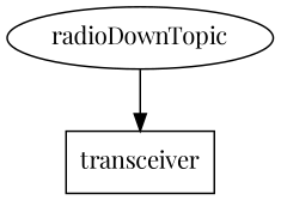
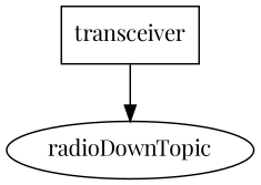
  digraph {
    fontname="Playfair Display"
    node [fontname="Playfair Display"]
    transceiver [shape=box]
    radioDownTopic
-   radioDownTopic -> transceiver [fontname="Playfair Display"]
+   transceiver -> radioDownTopic [fontname="Playfair Display"]
  }
